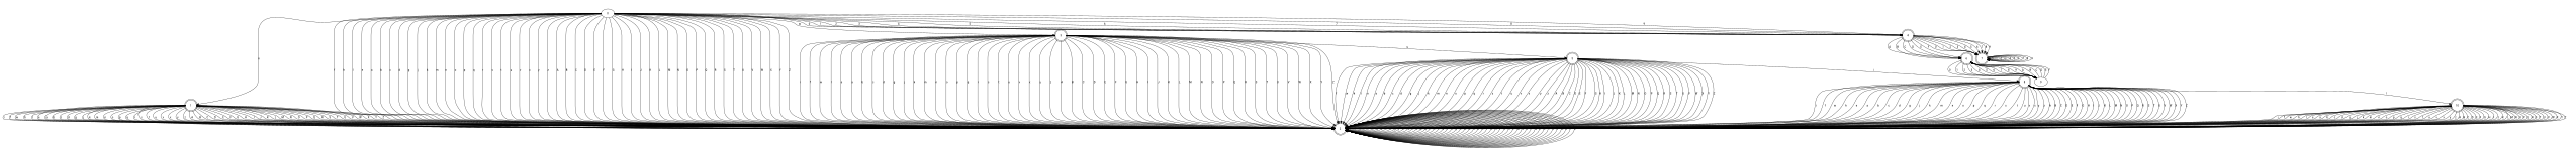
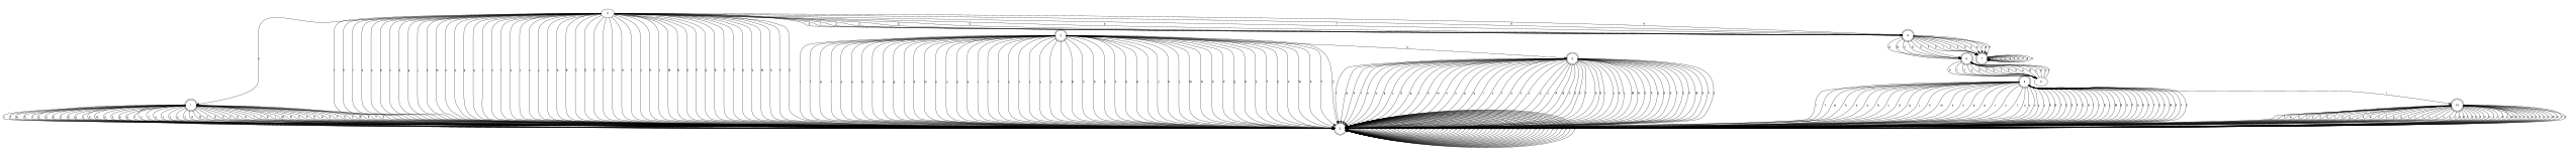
  digraph {
    fontname="Roboto Condensed"
    node [fontname="Roboto Condensed" shape=doublecircle]
    edge [fontname="Roboto Condensed"]
    n1 [label=0 shape=""]
    n2 [label=1]
    n3 [label=2]
    n4 [label=3]
    n5 [label=4]
    n6 [label=5]
    n7 [label=6]
    n8 [label=7]
    n9 [label=8]
    n10 [label=9 shape=""]
    n11 [label=10]
    n1 -> n2 [label=n]
    n1 -> n3 [label=f]
    n1 -> n3 [label=h]
    n1 -> n3 [label=l]
    n1 -> n3 [label=e]
    n1 -> n3 [label=a]
    n1 -> n3 [label=b]
    n1 -> n3 [label=c]
    n1 -> n3 [label=d]
    n1 -> n3 [label=g]
    n1 -> n3 [label=j]
    n1 -> n3 [label=k]
    n1 -> n3 [label=m]
    n1 -> n3 [label=n]
    n1 -> n3 [label=o]
    n1 -> n3 [label=p]
    n1 -> n3 [label=q]
    n1 -> n3 [label=r]
    n1 -> n3 [label=s]
    n1 -> n3 [label=t]
    n1 -> n3 [label=u]
    n1 -> n3 [label=v]
    n1 -> n3 [label=x]
    n1 -> n3 [label=y]
    n1 -> n3 [label=z]
    n1 -> n3 [label=A]
    n1 -> n3 [label=B]
    n1 -> n3 [label=C]
    n1 -> n3 [label=D]
    n1 -> n3 [label=E]
    n1 -> n3 [label=F]
    n1 -> n3 [label=G]
    n1 -> n3 [label=H]
    n1 -> n3 [label=I]
    n1 -> n3 [label=J]
    n1 -> n3 [label=K]
    n1 -> n3 [label=L]
    n1 -> n3 [label=M]
    n1 -> n3 [label=N]
    n1 -> n3 [label=O]
    n1 -> n3 [label=P]
    n1 -> n3 [label=Q]
    n1 -> n3 [label=R]
    n1 -> n3 [label=S]
    n1 -> n3 [label=T]
    n1 -> n3 [label=U]
    n1 -> n3 [label=V]
    n1 -> n3 [label=W]
    n1 -> n3 [label=X]
    n1 -> n3 [label=Y]
    n1 -> n3 [label=Z]
-   n1 -> n4 [label=w]
    n1 -> n5 [label=0]
    n1 -> n5 [label=1]
    n1 -> n5 [label=2]
    n1 -> n5 [label=3]
    n1 -> n5 [label=4]
    n1 -> n5 [label=5]
    n1 -> n5 [label=6]
    n1 -> n5 [label=7]
    n1 -> n5 [label=8]
    n1 -> n5 [label=9]
    n2 -> n3 [label=i]
    n2 -> n3 [label=f]
    n2 -> n3 [label=w]
    n2 -> n3 [label=h]
    n2 -> n3 [label=l]
    n2 -> n3 [label=e]
    n2 -> n3 [label=a]
    n2 -> n3 [label=b]
    n2 -> n3 [label=c]
    n2 -> n3 [label=d]
    n2 -> n3 [label=g]
    n2 -> n3 [label=j]
    n2 -> n3 [label=k]
    n2 -> n3 [label=m]
    n2 -> n3 [label=n]
    n2 -> n3 [label=o]
    n2 -> n3 [label=p]
    n2 -> n3 [label=q]
    n2 -> n3 [label=r]
    n2 -> n3 [label=s]
    n2 -> n3 [label=t]
    n2 -> n3 [label=u]
    n2 -> n3 [label=v]
    n2 -> n3 [label=x]
    n2 -> n3 [label=y]
    n2 -> n3 [label=z]
    n2 -> n3 [label=A]
    n2 -> n3 [label=B]
    n2 -> n3 [label=C]
    n2 -> n3 [label=D]
    n2 -> n3 [label=E]
    n2 -> n3 [label=F]
    n2 -> n3 [label=G]
    n2 -> n3 [label=H]
    n2 -> n3 [label=I]
    n2 -> n3 [label=J]
    n2 -> n3 [label=K]
    n2 -> n3 [label=L]
    n2 -> n3 [label=M]
    n2 -> n3 [label=N]
    n2 -> n3 [label=O]
    n2 -> n3 [label=P]
    n2 -> n3 [label=Q]
    n2 -> n3 [label=R]
    n2 -> n3 [label=S]
    n2 -> n3 [label=T]
    n2 -> n3 [label=U]
    n2 -> n3 [label=V]
    n2 -> n3 [label=W]
    n2 -> n3 [label=X]
    n2 -> n3 [label=Y]
    n2 -> n3 [label=Z]
    n3 -> n3 [label=i]
    n3 -> n3 [label=f]
    n3 -> n3 [label=w]
    n3 -> n3 [label=h]
    n3 -> n3 [label=l]
    n3 -> n3 [label=e]
    n3 -> n3 [label=a]
    n3 -> n3 [label=b]
    n3 -> n3 [label=c]
    n3 -> n3 [label=d]
    n3 -> n3 [label=g]
    n3 -> n3 [label=j]
    n3 -> n3 [label=k]
    n3 -> n3 [label=m]
    n3 -> n3 [label=n]
    n3 -> n3 [label=o]
    n3 -> n3 [label=p]
    n3 -> n3 [label=q]
    n3 -> n3 [label=r]
    n3 -> n3 [label=s]
    n3 -> n3 [label=t]
    n3 -> n3 [label=u]
    n3 -> n3 [label=v]
    n3 -> n3 [label=x]
    n3 -> n3 [label=y]
    n3 -> n3 [label=z]
    n3 -> n3 [label=A]
    n3 -> n3 [label=B]
    n3 -> n3 [label=C]
    n3 -> n3 [label=D]
    n3 -> n3 [label=E]
    n3 -> n3 [label=F]
    n3 -> n3 [label=G]
    n3 -> n3 [label=H]
    n3 -> n3 [label=I]
    n3 -> n3 [label=J]
    n3 -> n3 [label=K]
    n3 -> n3 [label=L]
    n3 -> n3 [label=M]
    n3 -> n3 [label=N]
    n3 -> n3 [label=O]
    n3 -> n3 [label=P]
    n3 -> n3 [label=Q]
    n3 -> n3 [label=R]
    n3 -> n3 [label=S]
    n3 -> n3 [label=T]
    n3 -> n3 [label=U]
    n3 -> n3 [label=V]
    n3 -> n3 [label=W]
    n3 -> n3 [label=X]
    n3 -> n3 [label=Y]
    n3 -> n3 [label=Z]
    n4 -> n3 [label=i]
    n4 -> n3 [label=f]
    n4 -> n3 [label=w]
    n4 -> n3 [label=l]
    n4 -> n3 [label=e]
    n4 -> n3 [label=a]
    n4 -> n3 [label=b]
    n4 -> n3 [label=c]
    n4 -> n3 [label=d]
    n4 -> n3 [label=g]
    n4 -> n3 [label=j]
    n4 -> n3 [label=k]
    n4 -> n3 [label=m]
    n4 -> n3 [label=n]
    n4 -> n3 [label=o]
    n4 -> n3 [label=p]
    n4 -> n3 [label=q]
    n4 -> n3 [label=r]
    n4 -> n3 [label=s]
    n4 -> n3 [label=t]
    n4 -> n3 [label=u]
    n4 -> n3 [label=v]
    n4 -> n3 [label=x]
    n4 -> n3 [label=y]
    n4 -> n3 [label=z]
    n4 -> n3 [label=A]
    n4 -> n3 [label=B]
    n4 -> n3 [label=C]
    n4 -> n3 [label=D]
    n4 -> n3 [label=E]
    n4 -> n3 [label=F]
    n4 -> n3 [label=G]
    n4 -> n3 [label=H]
    n4 -> n3 [label=I]
    n4 -> n3 [label=J]
    n4 -> n3 [label=K]
    n4 -> n3 [label=L]
    n4 -> n3 [label=M]
    n4 -> n3 [label=N]
    n4 -> n3 [label=O]
    n4 -> n3 [label=P]
    n4 -> n3 [label=Q]
    n4 -> n3 [label=R]
    n4 -> n3 [label=S]
    n4 -> n3 [label=T]
    n4 -> n3 [label=U]
    n4 -> n3 [label=V]
    n4 -> n3 [label=W]
    n4 -> n3 [label=X]
    n4 -> n3 [label=Y]
    n4 -> n3 [label=Z]
    n4 -> n6 [label=u]
    n5 -> n7 [label=A]
    n5 -> n7 [label=B]
    n5 -> n7 [label=C]
    n5 -> n7 [label=D]
    n5 -> n7 [label=E]
    n5 -> n7 [label=F]
    n5 -> n8 [label=0]
    n5 -> n8 [label=1]
    n5 -> n8 [label=2]
    n5 -> n8 [label=3]
    n5 -> n8 [label=4]
    n5 -> n8 [label=5]
    n5 -> n8 [label=6]
    n5 -> n8 [label=7]
    n5 -> n8 [label=8]
    n5 -> n8 [label=9]
    n6 -> n3 [label=f]
    n6 -> n3 [label=w]
    n6 -> n3 [label=h]
    n6 -> n3 [label=l]
    n6 -> n3 [label=e]
    n6 -> n3 [label=a]
    n6 -> n3 [label=b]
    n6 -> n3 [label=c]
    n6 -> n3 [label=d]
    n6 -> n3 [label=g]
    n6 -> n3 [label=j]
    n6 -> n3 [label=k]
    n6 -> n3 [label=m]
    n6 -> n3 [label=n]
    n6 -> n3 [label=o]
    n6 -> n3 [label=p]
    n6 -> n3 [label=q]
    n6 -> n3 [label=r]
    n6 -> n3 [label=s]
    n6 -> n3 [label=t]
    n6 -> n3 [label=u]
    n6 -> n3 [label=v]
    n6 -> n3 [label=x]
    n6 -> n3 [label=y]
    n6 -> n3 [label=z]
    n6 -> n3 [label=A]
    n6 -> n3 [label=B]
    n6 -> n3 [label=C]
    n6 -> n3 [label=D]
    n6 -> n3 [label=E]
    n6 -> n3 [label=F]
    n6 -> n3 [label=G]
    n6 -> n3 [label=H]
    n6 -> n3 [label=I]
    n6 -> n3 [label=J]
    n6 -> n3 [label=K]
    n6 -> n3 [label=L]
    n6 -> n3 [label=M]
    n6 -> n3 [label=N]
    n6 -> n3 [label=O]
    n6 -> n3 [label=P]
    n6 -> n3 [label=Q]
    n6 -> n3 [label=R]
    n6 -> n3 [label=S]
    n6 -> n3 [label=T]
    n6 -> n3 [label=U]
    n6 -> n3 [label=V]
    n6 -> n3 [label=W]
    n6 -> n3 [label=X]
    n6 -> n3 [label=Y]
    n6 -> n3 [label=Z]
-   n6 -> n9 [label=i]
    n7 -> n10 [label=0]
    n7 -> n10 [label=1]
    n7 -> n10 [label=2]
    n7 -> n10 [label=3]
    n7 -> n10 [label=4]
    n7 -> n10 [label=5]
    n7 -> n10 [label=6]
    n7 -> n10 [label=7]
    n7 -> n10 [label=8]
    n7 -> n10 [label=9]
    n8 -> n8 [label=0]
    n8 -> n8 [label=1]
    n8 -> n8 [label=2]
    n8 -> n8 [label=3]
    n8 -> n8 [label=4]
    n8 -> n8 [label=5]
    n8 -> n8 [label=6]
    n8 -> n8 [label=7]
    n8 -> n8 [label=8]
    n8 -> n8 [label=9]
    n9 -> n3 [label=i]
    n9 -> n3 [label=f]
    n9 -> n3 [label=w]
    n9 -> n3 [label=h]
    n9 -> n3 [label=e]
    n9 -> n3 [label=a]
    n9 -> n3 [label=b]
    n9 -> n3 [label=c]
    n9 -> n3 [label=d]
    n9 -> n3 [label=g]
    n9 -> n3 [label=j]
    n9 -> n3 [label=k]
    n9 -> n3 [label=m]
    n9 -> n3 [label=n]
    n9 -> n3 [label=o]
    n9 -> n3 [label=p]
    n9 -> n3 [label=q]
    n9 -> n3 [label=r]
    n9 -> n3 [label=s]
    n9 -> n3 [label=t]
    n9 -> n3 [label=u]
    n9 -> n3 [label=v]
    n9 -> n3 [label=x]
    n9 -> n3 [label=y]
    n9 -> n3 [label=z]
    n9 -> n3 [label=A]
    n9 -> n3 [label=B]
    n9 -> n3 [label=C]
    n9 -> n3 [label=D]
    n9 -> n3 [label=E]
    n9 -> n3 [label=F]
    n9 -> n3 [label=G]
    n9 -> n3 [label=H]
    n9 -> n3 [label=I]
    n9 -> n3 [label=J]
    n9 -> n3 [label=K]
    n9 -> n3 [label=L]
    n9 -> n3 [label=M]
    n9 -> n3 [label=N]
    n9 -> n3 [label=O]
    n9 -> n3 [label=P]
    n9 -> n3 [label=Q]
    n9 -> n3 [label=R]
    n9 -> n3 [label=S]
    n9 -> n3 [label=T]
    n9 -> n3 [label=U]
    n9 -> n3 [label=V]
    n9 -> n3 [label=W]
    n9 -> n3 [label=X]
    n9 -> n3 [label=Y]
    n9 -> n3 [label=Z]
    n9 -> n11 [label=l]
    n10 -> n7 [label=A]
    n10 -> n7 [label=B]
    n10 -> n7 [label=C]
    n10 -> n7 [label=D]
    n10 -> n7 [label=E]
    n10 -> n7 [label=F]
    n11 -> n3 [label=i]
    n11 -> n3 [label=f]
    n11 -> n3 [label=w]
    n11 -> n3 [label=h]
    n11 -> n3 [label=l]
    n11 -> n3 [label=e]
    n11 -> n3 [label=a]
    n11 -> n3 [label=b]
    n11 -> n3 [label=c]
    n11 -> n3 [label=d]
    n11 -> n3 [label=g]
    n11 -> n3 [label=j]
    n11 -> n3 [label=k]
    n11 -> n3 [label=m]
    n11 -> n3 [label=n]
    n11 -> n3 [label=o]
    n11 -> n3 [label=p]
    n11 -> n3 [label=q]
    n11 -> n3 [label=r]
    n11 -> n3 [label=s]
    n11 -> n3 [label=t]
    n11 -> n3 [label=u]
    n11 -> n3 [label=v]
    n11 -> n3 [label=x]
    n11 -> n3 [label=y]
    n11 -> n3 [label=z]
    n11 -> n3 [label=A]
    n11 -> n3 [label=B]
    n11 -> n3 [label=C]
    n11 -> n3 [label=D]
    n11 -> n3 [label=E]
    n11 -> n3 [label=F]
    n11 -> n3 [label=G]
    n11 -> n3 [label=H]
    n11 -> n3 [label=I]
    n11 -> n3 [label=J]
    n11 -> n3 [label=K]
    n11 -> n3 [label=L]
    n11 -> n3 [label=M]
    n11 -> n3 [label=N]
    n11 -> n3 [label=O]
    n11 -> n3 [label=P]
    n11 -> n3 [label=Q]
    n11 -> n3 [label=R]
    n11 -> n3 [label=S]
    n11 -> n3 [label=T]
    n11 -> n3 [label=U]
    n11 -> n3 [label=V]
    n11 -> n3 [label=W]
    n11 -> n3 [label=X]
    n11 -> n3 [label=Y]
    n11 -> n3 [label=Z]
  }
